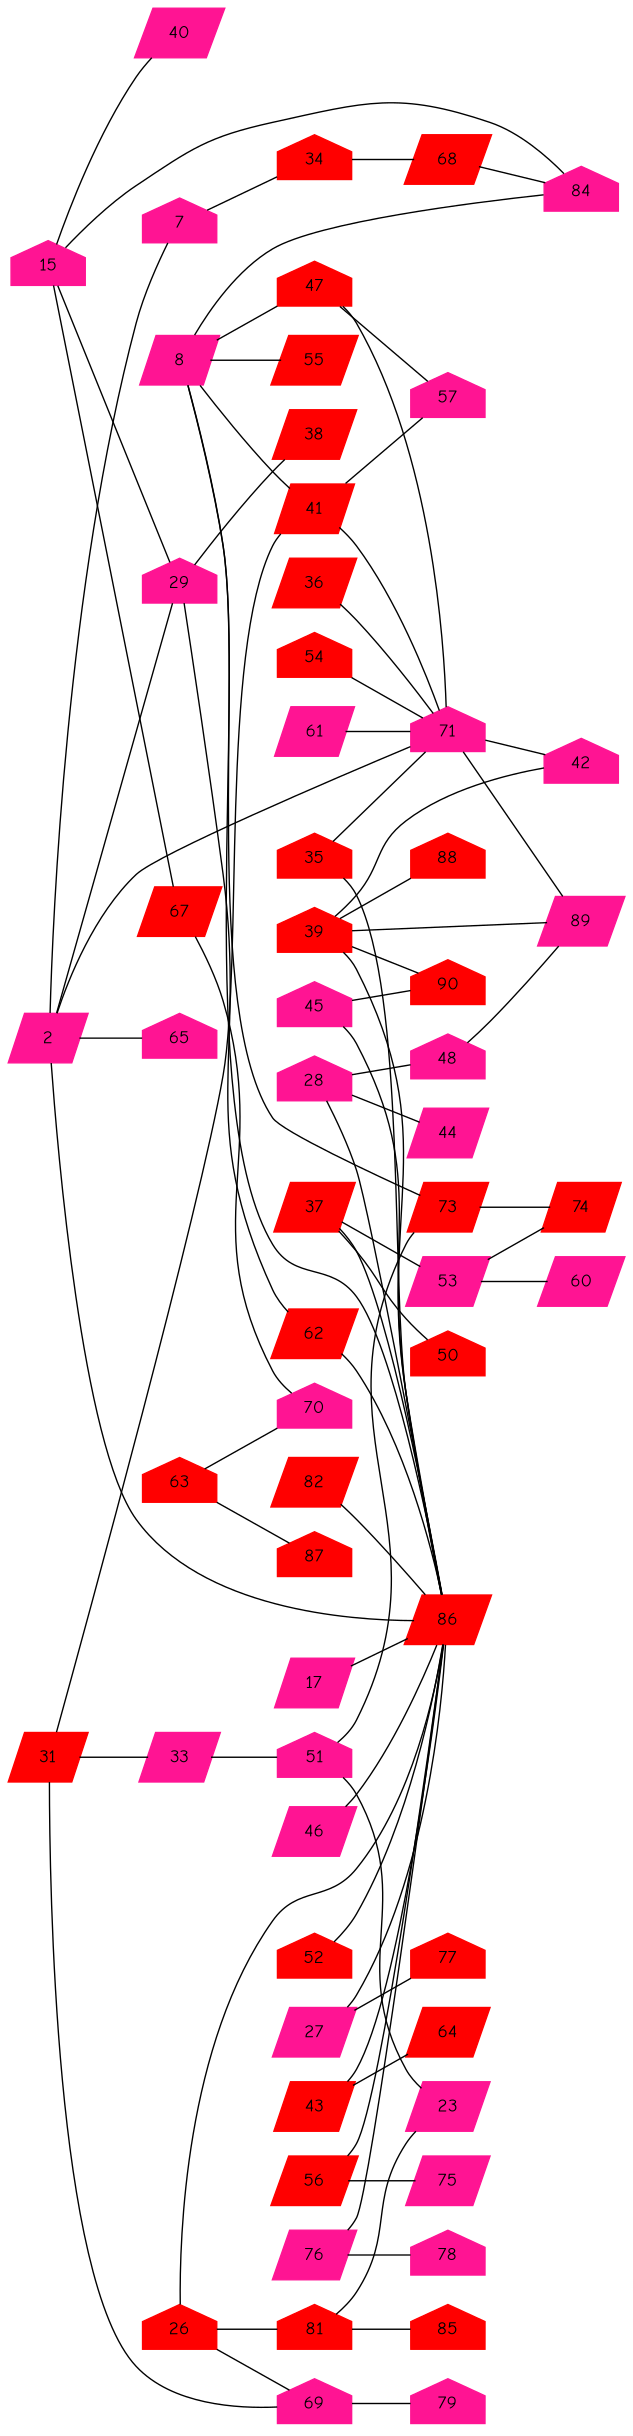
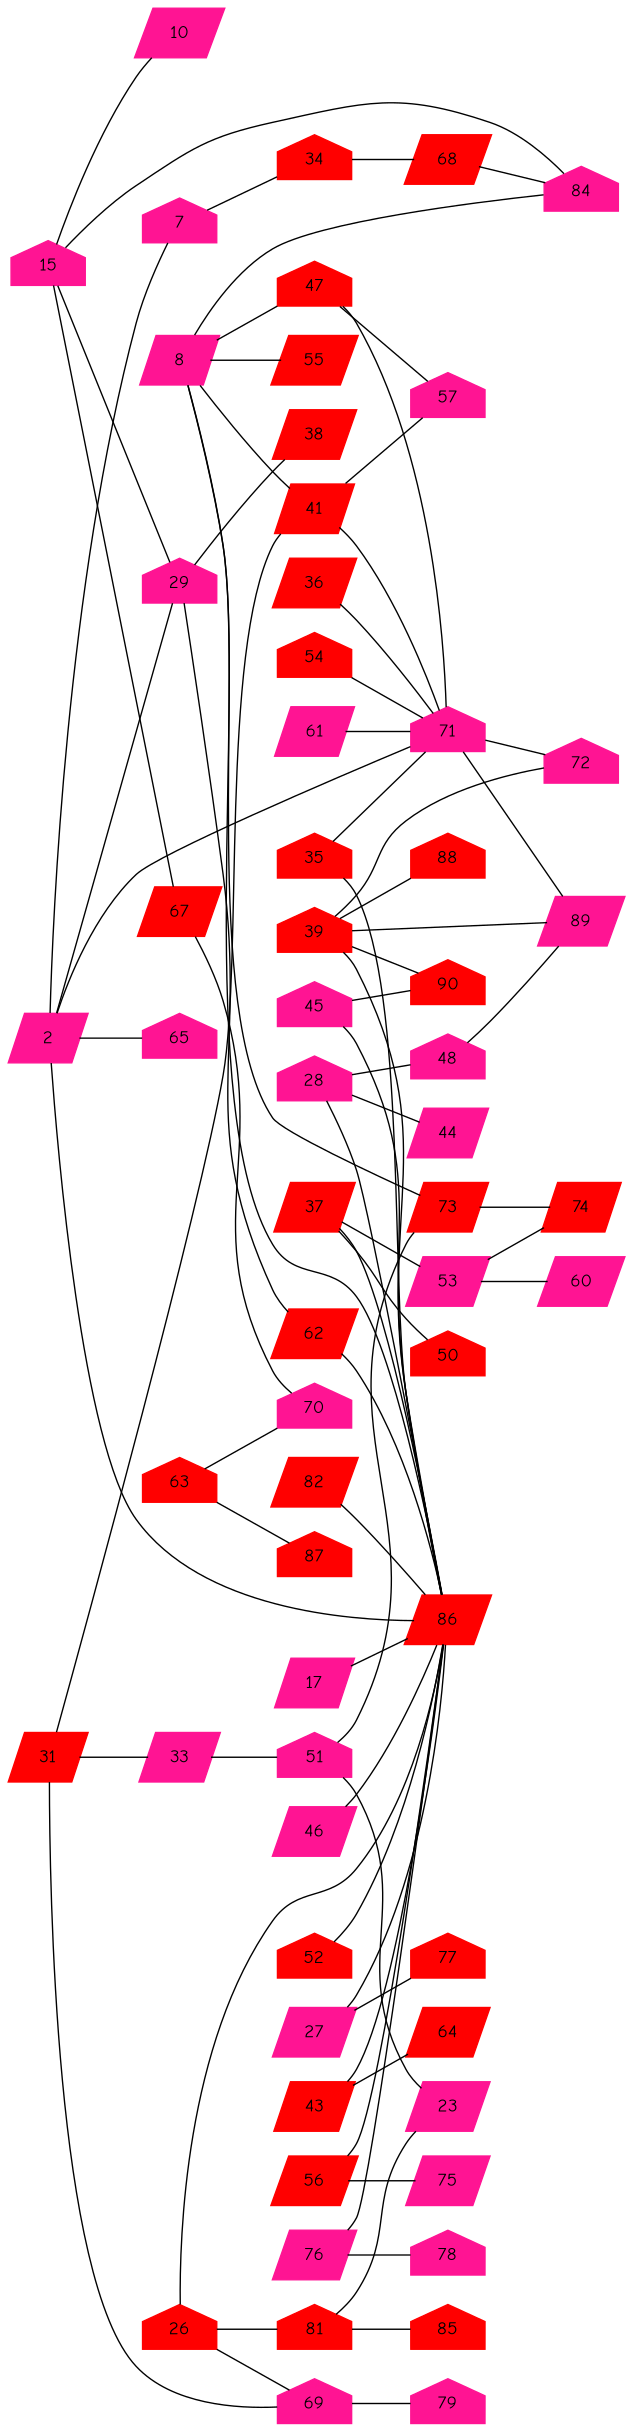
  graph {
    fontname="Comic Neue"
    rankdir=LR
    node [color=deeppink fontname="Comic Neue" shape=house style=filled]
    edge [fontname="Comic Neue"]
    7
    2 [shape=parallelogram]
    29 [super="+14"]
    65
    71 [super="+42"]
    86 [color=red shape=parallelogram super="+32+80"]
    34 [color=red]
    38 [color=red shape=parallelogram]
    62 [color=red shape=parallelogram super="+59"]
    70 [super="+11+24"]
-   72 [label=42]
+   72
    89 [shape=parallelogram]
    68 [color=red shape=parallelogram]
    41 [color=red shape=parallelogram super="+22"]
    57
    8 [shape=parallelogram]
    47 [color=red]
    55 [color=red shape=parallelogram]
    73 [color=red shape=parallelogram]
    84 [super="+19"]
    74 [color=red shape=parallelogram super="+66"]
    15
-   40 [shape=parallelogram]
+   40 [shape=parallelogram label=10]
    67 [color=red shape=parallelogram]
    17 [shape=parallelogram]
    26 [color=red super="+13"]
    69
    81 [color=red]
    79
    n30 [label=23 shape=parallelogram]
    85 [color=red]
    27 [shape=parallelogram]
    77 [color=red]
    28
    44 [shape=parallelogram]
    48
    31 [color=red shape=parallelogram super="+21"]
    33 [shape=parallelogram]
    51
    35 [color=red]
    36 [color=red shape=parallelogram]
    37 [color=red shape=parallelogram]
    50 [color=red]
    53 [shape=parallelogram]
    60 [shape=parallelogram]
    39 [color=red]
    88 [color=red]
    90 [color=red]
    43 [color=red shape=parallelogram]
    64 [color=red shape=parallelogram]
    45
    46 [shape=parallelogram]
    52 [color=red]
    54 [color=red]
    56 [color=red shape=parallelogram super="+30"]
    75 [shape=parallelogram]
    61 [shape=parallelogram]
    63 [color=red]
    87 [color=red]
    76 [shape=parallelogram]
    78
    82 [color=red shape=parallelogram]
    7 -- 34
    2 -- 7
    2 -- 29
    2 -- 65
    2 -- 71 [weight=2]
    2 -- 86 [weight=4]
    29 -- 38
    29 -- 62
    71 -- 72
    71 -- 89
    34 -- 68
    62 -- 86 [weight=2]
    68 -- 84
    41 -- 71
    41 -- 57
    8 -- 86
    8 -- 41
    8 -- 47
    8 -- 55
    8 -- 73
    8 -- 84 [weight=2]
    47 -- 71
    47 -- 57
    73 -- 74 [weight=2]
    15 -- 29
    15 -- 84
    15 -- 40
    15 -- 67
    67 -- 70
    17 -- 86
    26 -- 86
    26 -- 69
    26 -- 81
    69 -- 79
    81 -- n30
    81 -- 85
    27 -- 86
    27 -- 77
    28 -- 86
    28 -- 44
    28 -- 48
    48 -- 89
    31 -- 41
    31 -- 69
    31 -- 33
    33 -- 51
    51 -- 73
    51 -- n30
    35 -- 71
    35 -- 86
    36 -- 71
    37 -- 86
    37 -- 50
    37 -- 53
    53 -- 74
    53 -- 60
    39 -- 86
    39 -- 72
    39 -- 89
    39 -- 88
    39 -- 90
    43 -- 86
    43 -- 64
    45 -- 86
    45 -- 90
    46 -- 86
    52 -- 86
    54 -- 71
    56 -- 86
    56 -- 75
    61 -- 71
    63 -- 70
    63 -- 87
    76 -- 86
    76 -- 78
    82 -- 86
  }
